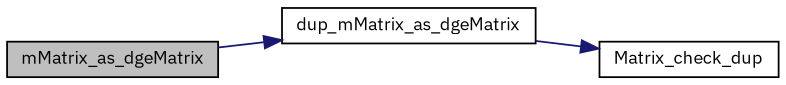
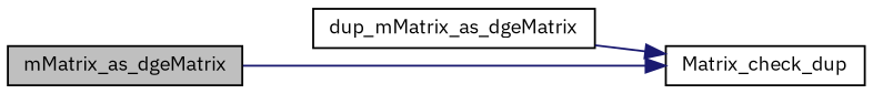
  digraph {
    fontname="IBM Plex Sans"
    rankdir=LR
    node [color=black fillcolor=white fontname="IBM Plex Sans" fontsize=10 shape=record style=filled]
    edge [color=midnightblue fontname="IBM Plex Sans" fontsize=10 labelfontname=FreeSans labelfontsize=10 style=solid]
    n1 [fillcolor=grey75 fontcolor=black height=0.2 label=mMatrix_as_dgeMatrix width=0.4]
    n2 [height=0.2 label=dup_mMatrix_as_dgeMatrix width=0.4]
    n3 [height=0.2 label=Matrix_check_dup width=0.4]
-   n1 -> n2
+   n1 -> n3
    n2 -> n3
  }
